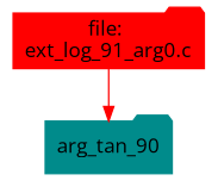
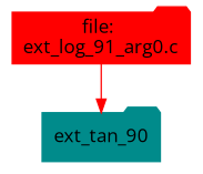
  digraph {
    fontname="Open Sans"
    node [shape=folder style=filled fontname="Open Sans"]
    n1 [color=red label="file: \next_log_91_arg0.c"]
-   n2 [color=cyan4 label=arg_tan_90]
+   n2 [color=cyan4 label=ext_tan_90]
    n1 -> n2 [color=red style=solid fontname="Open Sans"]
  }
